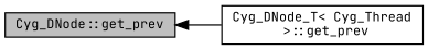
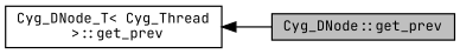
  digraph {
    rankdir=LR
    fontname="JetBrains Mono"
    node [color=black fontname="JetBrains Mono" fontsize=10 shape=record style=filled]
    n1 [fillcolor=grey75 fontcolor=black height=0.2 label="Cyg_DNode::get_prev" width=0.4]
    n2 [fillcolor=white height=0.2 label="Cyg_DNode_T\< Cyg_Thread\l \>::get_prev" width=0.4]
-   n1 -> n2 [color=black dir=back fontname="JetBrains Mono" fontsize=10 labelfontname=Helvetica labelfontsize=10 style=solid]
+   n2 -> n1 [color=black dir=back fontname="JetBrains Mono" fontsize=10 labelfontname=Helvetica labelfontsize=10 style=solid]
  }
